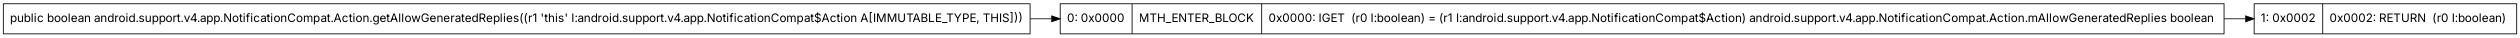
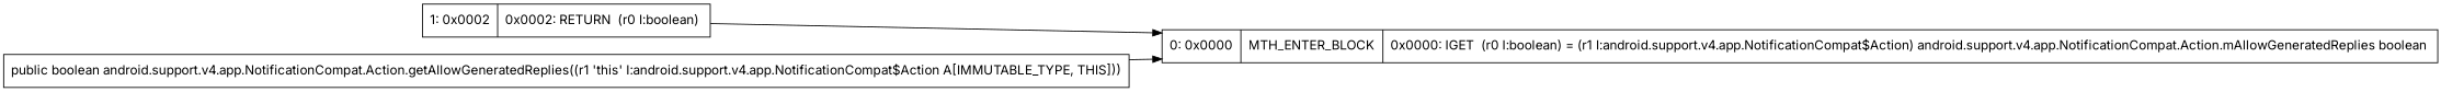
  digraph {
    rankdir=LR
    fontname=Inter
    node [shape=record fontname=Inter]
    edge [fontname=Inter]
    n1 [label="{0\:\ 0x0000|MTH_ENTER_BLOCK\l|0x0000: IGET  (r0 I:boolean) = (r1 I:android.support.v4.app.NotificationCompat$Action) android.support.v4.app.NotificationCompat.Action.mAllowGeneratedReplies boolean \l}"]
    n2 [label="{1\:\ 0x0002|0x0002: RETURN  (r0 I:boolean) \l}"]
    n3 [label="{public boolean android.support.v4.app.NotificationCompat.Action.getAllowGeneratedReplies((r1 'this' I:android.support.v4.app.NotificationCompat$Action A[IMMUTABLE_TYPE, THIS])) }"]
-   n1 -> n2
+   n2 -> n1
    n3 -> n1
  }
